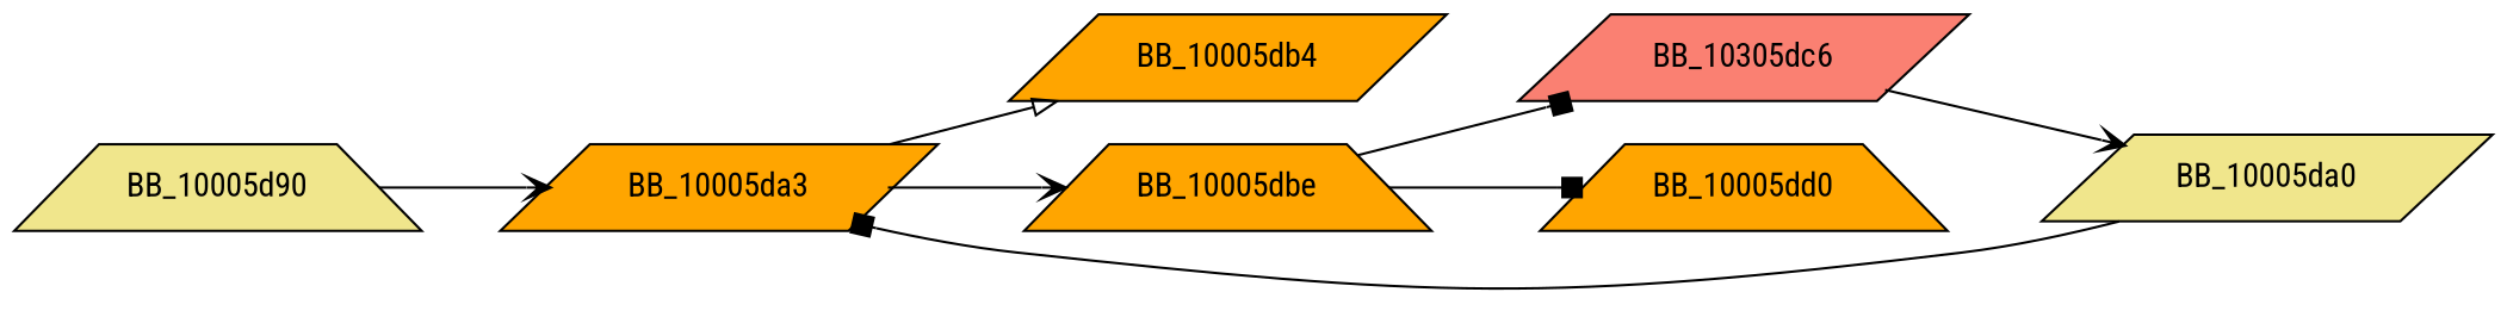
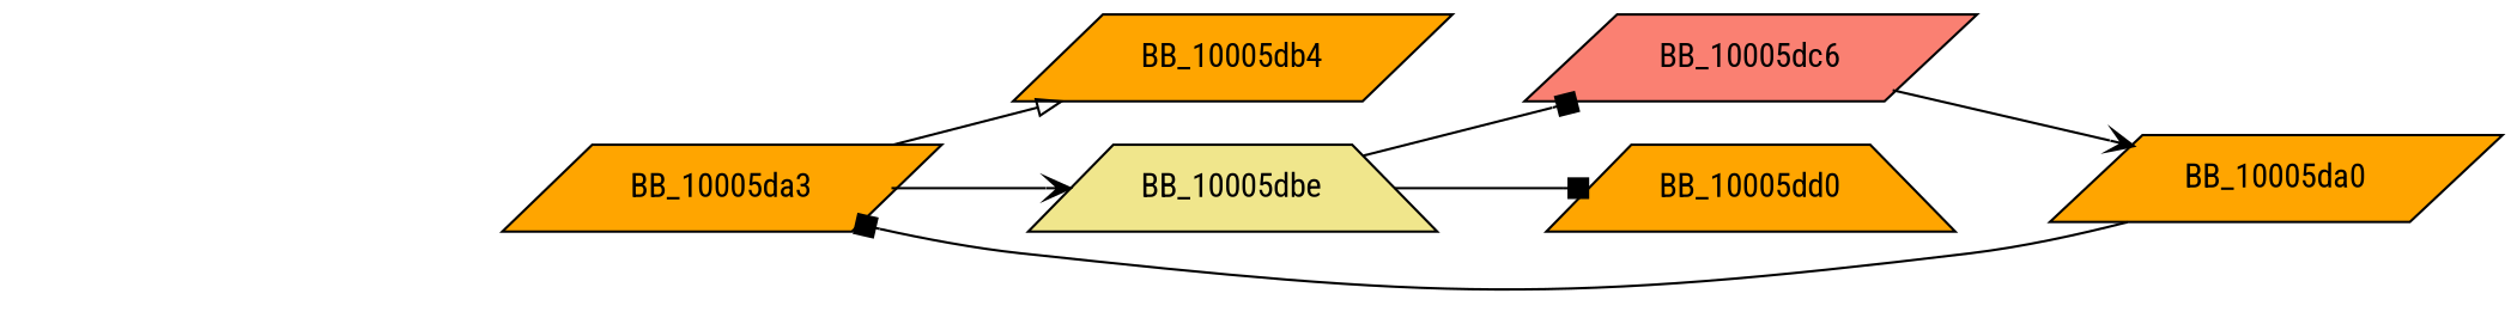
  digraph {
    fontname="Roboto Condensed"
    rankdir=LR
    node [fillcolor=orange fontname="Roboto Condensed" shape=parallelogram style=filled]
    edge [arrowhead=vee fontname="Roboto Condensed"]
-   BB_10005d90 [fillcolor=khaki shape=trapezium]
    BB_10005da3
-   BB_10005da0 [fillcolor=khaki]
+   BB_10005da0
    BB_10005db4
-   BB_10005dbe [shape=trapezium]
-   BB_10005dc6 [fillcolor=salmon label=BB_10305dc6]
+   BB_10005dbe [fillcolor=khaki shape=trapezium]
+   BB_10005dc6 [fillcolor=salmon]
    BB_10005dd0 [shape=trapezium]
-   BB_10005d90 -> BB_10005da3
    BB_10005da3 -> BB_10005db4 [arrowhead=onormal]
    BB_10005da3 -> BB_10005dbe
    BB_10005da0 -> BB_10005da3 [arrowhead=box]
    BB_10005dbe -> BB_10005dc6 [arrowhead=box]
    BB_10005dbe -> BB_10005dd0 [arrowhead=box]
    BB_10005dc6 -> BB_10005da0
  }
